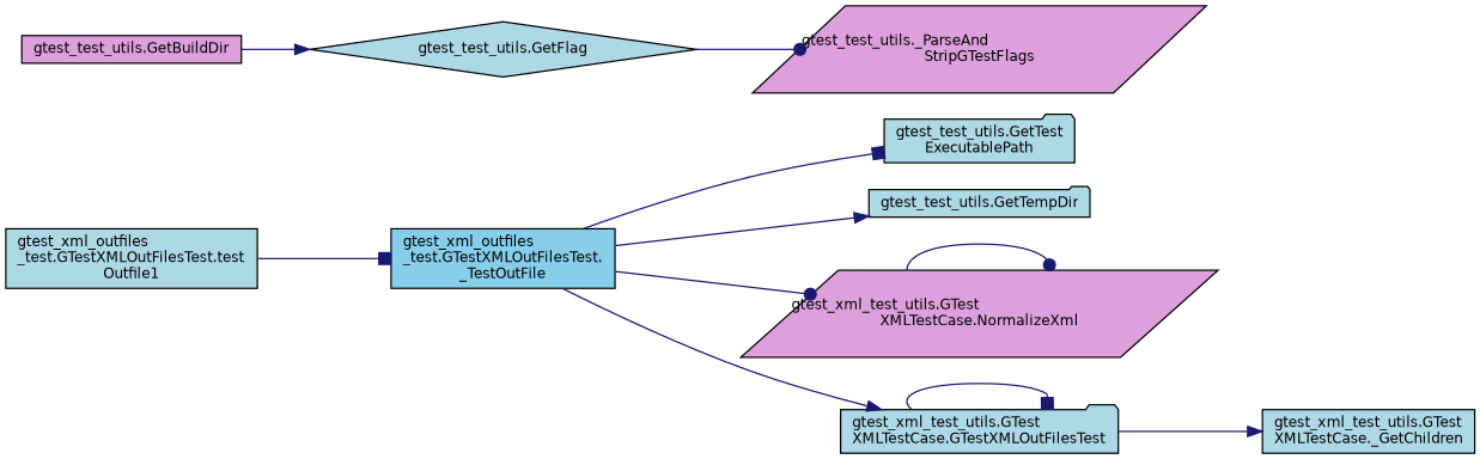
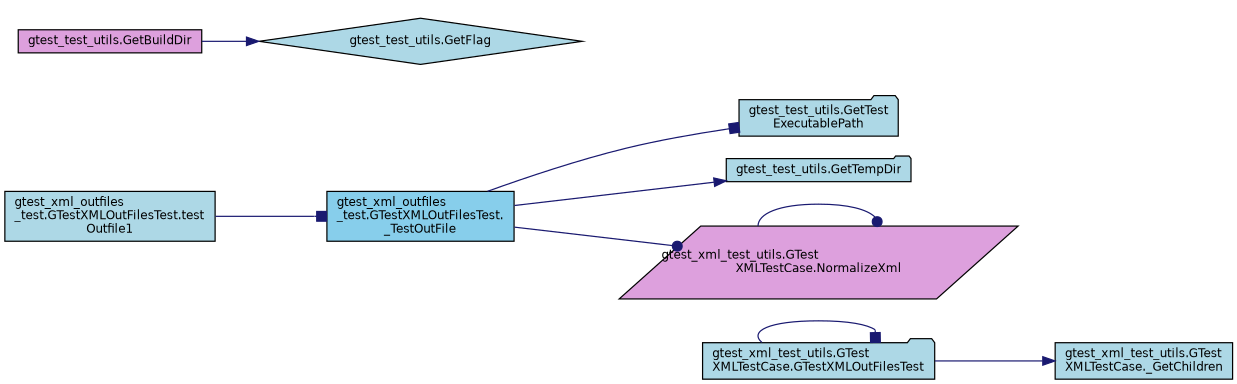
  digraph {
    rankdir=LR
    node [color=black fillcolor=lightblue fontname=Helvetica fontsize=10 shape=box style=filled]
    edge [arrowhead=normal color=midnightblue fontname=Helvetica fontsize=10 labelfontname=Helvetica labelfontsize=10 style=solid]
    n1 [fontcolor=black height=0.2 label="gtest_xml_outfiles\l_test.GTestXMLOutFilesTest.test\lOutfile1" width=0.4]
    n2 [fillcolor=skyblue height=0.2 label="gtest_xml_outfiles\l_test.GTestXMLOutFilesTest.\l_TestOutFile" width=0.4]
    n3 [height=0.2 label="gtest_test_utils.GetTest\lExecutablePath" shape=folder width=0.4]
    n4 [height=0.2 label="gtest_test_utils.GetTempDir" shape=folder width=0.4]
    n5 [fillcolor=plum height=0.2 label="gtest_xml_test_utils.GTest\lXMLTestCase.NormalizeXml" shape=parallelogram width=0.4]
    n6 [height=0.2 label="gtest_xml_test_utils.GTest\lXMLTestCase.GTestXMLOutFilesTest" shape=folder width=0.4]
    n7 [height=0.2 label="gtest_xml_test_utils.GTest\lXMLTestCase._GetChildren" width=0.4]
    n8 [fillcolor=plum height=0.2 label="gtest_test_utils.GetBuildDir" width=0.4]
    n9 [height=0.2 label="gtest_test_utils.GetFlag" shape=diamond width=0.4]
-   n10 [fillcolor=plum height=0.2 label="gtest_test_utils._ParseAnd\lStripGTestFlags" shape=parallelogram width=0.4]
    n1 -> n2 [arrowhead=box]
    n2 -> n3 [arrowhead=box]
    n2 -> n4
    n2 -> n5 [arrowhead=dot]
-   n2 -> n6
    n5 -> n5 [arrowhead=dot]
    n6 -> n6 [arrowhead=box]
    n6 -> n7
    n8 -> n9
-   n9 -> n10 [arrowhead=dot]
  }
